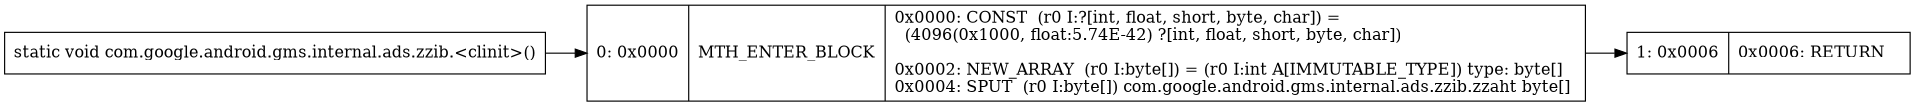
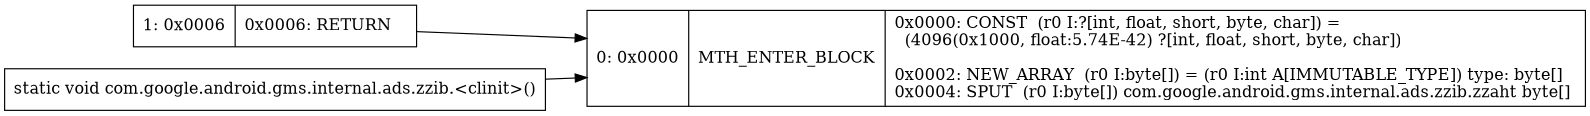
  digraph {
    rankdir=LR
    node [shape=record]
    n1 [label="{0\:\ 0x0000|MTH_ENTER_BLOCK\l|0x0000: CONST  (r0 I:?[int, float, short, byte, char]) = \l  (4096(0x1000, float:5.74E\-42) ?[int, float, short, byte, char])\l \l0x0002: NEW_ARRAY  (r0 I:byte[]) = (r0 I:int A[IMMUTABLE_TYPE]) type: byte[] \l0x0004: SPUT  (r0 I:byte[]) com.google.android.gms.internal.ads.zzib.zzaht byte[] \l}"]
    n2 [label="{1\:\ 0x0006|0x0006: RETURN   \l}"]
    n3 [label="{static void com.google.android.gms.internal.ads.zzib.\<clinit\>() }"]
-   n1 -> n2
+   n2 -> n1
    n3 -> n1
  }
